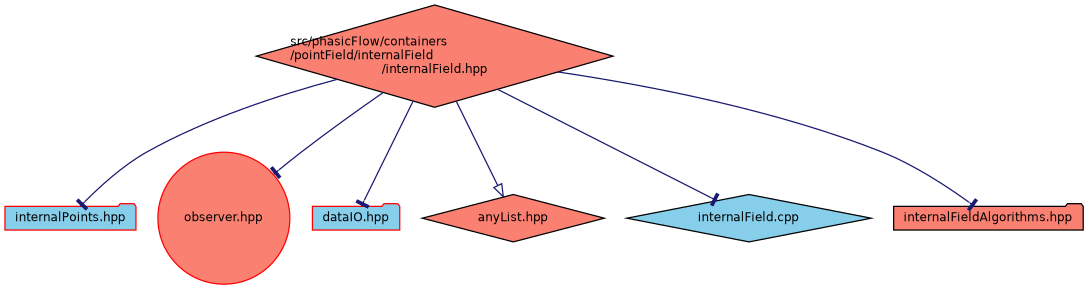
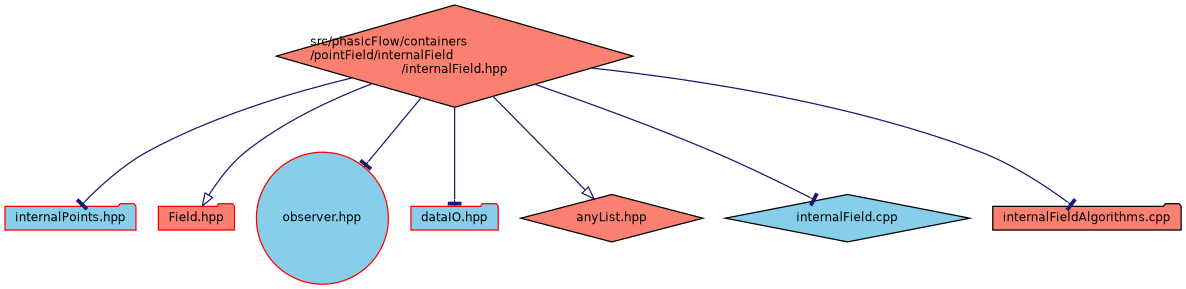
  digraph {
    node [color=black fillcolor=salmon fontname=Helvetica fontsize=10 shape=folder style=filled]
    edge [arrowhead=tee color=midnightblue fontname=Helvetica fontsize=10 labelfontname=Helvetica labelfontsize=10 style=solid]
    n1 [fontcolor=black height=0.2 label="src/phasicFlow/containers\l/pointField/internalField\l/internalField.hpp" shape=diamond width=0.4]
    n2 [color=red fillcolor=skyblue height=0.2 label="internalPoints.hpp" width=0.4]
-   n4 [color=red height=0.2 label="observer.hpp" shape=circle width=0.4]
+   n3 [color=red height=0.2 label="Field.hpp" width=0.4]
+   n4 [color=red fillcolor=skyblue height=0.2 label="observer.hpp" shape=circle width=0.4]
    n5 [color=red fillcolor=skyblue height=0.2 label="dataIO.hpp" width=0.4]
    n6 [height=0.2 label="anyList.hpp" shape=diamond width=0.4]
    n7 [fillcolor=skyblue height=0.2 label="internalField.cpp" shape=diamond width=0.4]
-   n8 [height=0.2 label="internalFieldAlgorithms.hpp" width=0.4]
+   n8 [height=0.2 label="internalFieldAlgorithms.cpp" width=0.4]
    n1 -> n2
+   n1 -> n3 [arrowhead=onormal]
    n1 -> n4
    n1 -> n5
    n1 -> n6 [arrowhead=onormal]
    n1 -> n7
    n1 -> n8
  }
